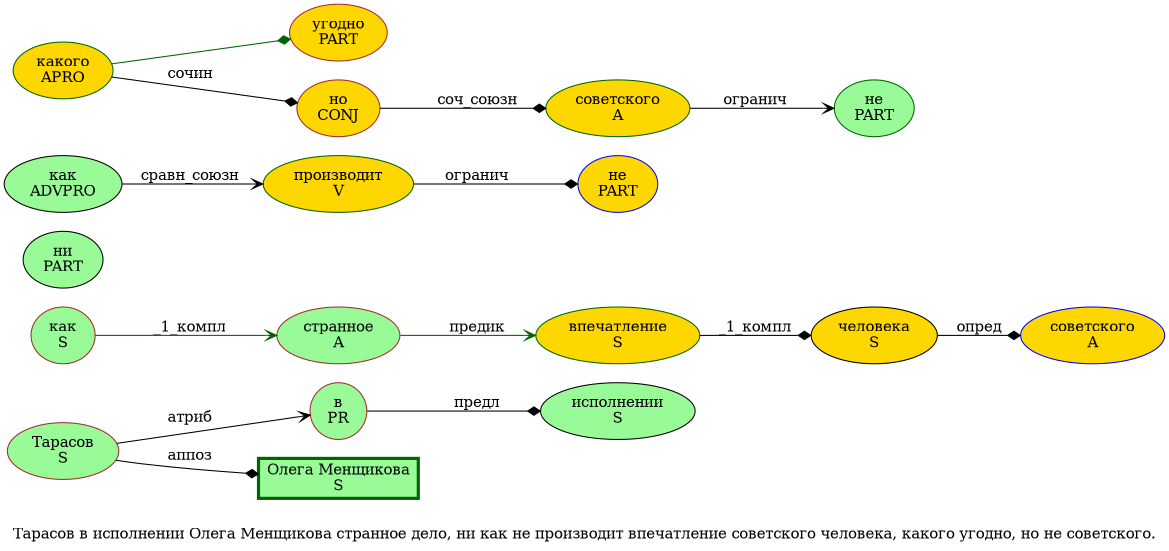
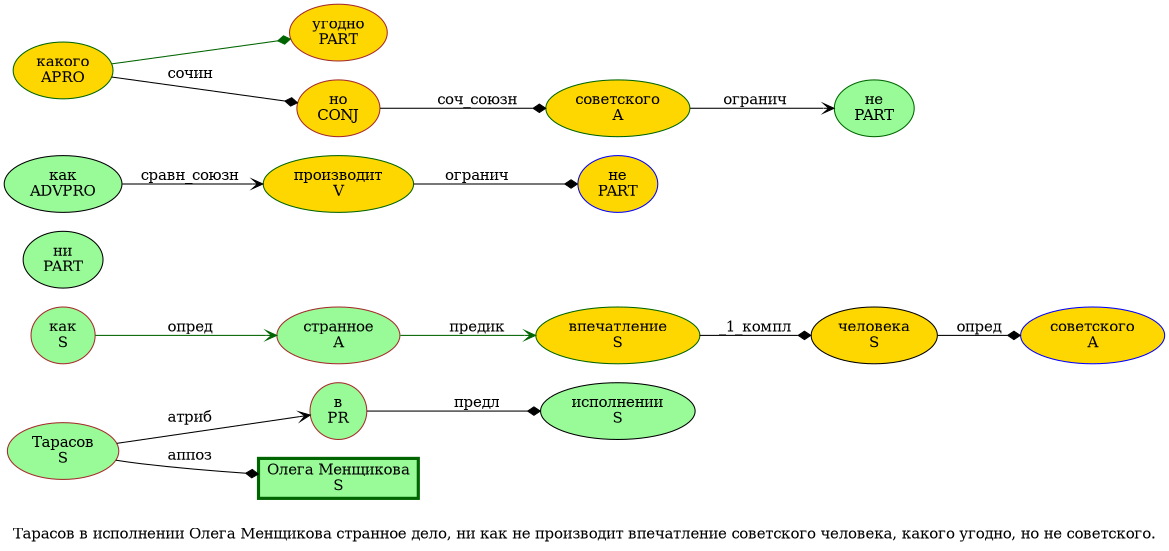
  digraph {
    label="Тарасов в исполнении Олега Менщикова странное дело, ни как не производит впечатление советского человека, какого угодно, но не советского."
    rankdir=LR
    node [color=brown fillcolor=palegreen penwidth=1 shape=ellipse style=filled]
    edge [arrowhead=diamond color=black]
    n1 [label="Тарасов\nS"]
    n2 [label="в\nPR"]
    n3 [color=darkgreen label="Олега Менщикова\nS" penwidth=3 shape=box]
    n4 [color=black label="исполнении\nS"]
    n5 [label="странное\nA"]
    n6 [color=darkgreen fillcolor=gold label="впечатление\nS"]
    n7 [label="как\nS"]
    n8 [color=black label="ни\nPART"]
    n9 [color=black label="как\nADVPRO"]
    n10 [color=darkgreen fillcolor=gold label="производит\nV"]
    n11 [color=blue fillcolor=gold label="не\nPART"]
    n12 [color=black fillcolor=gold label="человека\nS"]
    n13 [color=blue fillcolor=gold label="советского\nA"]
    n14 [color=darkgreen fillcolor=gold label="какого\nAPRO"]
    n15 [fillcolor=gold label="угодно\nPART"]
    n16 [fillcolor=gold label="но\nCONJ"]
    n17 [color=darkgreen fillcolor=gold label="советского\nA"]
    n18 [color=darkgreen label="не\nPART"]
    n1 -> n2 [arrowhead=vee label="атриб"]
    n1 -> n3 [label="аппоз"]
    n2 -> n4 [label="предл"]
    n5 -> n6 [arrowhead=vee color=darkgreen label="предик"]
    n6 -> n12 [label="_1_компл"]
-   n7 -> n5 [arrowhead=vee color=darkgreen label="_1_компл"]
+   n7 -> n5 [arrowhead=vee color=darkgreen label="опред"]
    n9 -> n10 [arrowhead=vee label="сравн_союзн"]
    n10 -> n11 [label="огранич"]
    n12 -> n13 [label="опред"]
    n14 -> n15 [color=darkgreen]
    n14 -> n16 [label="сочин"]
    n16 -> n17 [label="соч_союзн"]
    n17 -> n18 [arrowhead=vee label="огранич"]
  }
